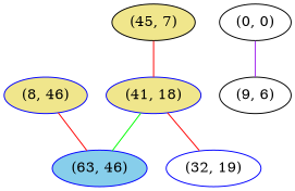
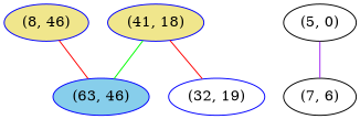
  graph {
    node [color=blue fillcolor=khaki style=filled]
    edge [color=red weight=1]
    "(8, 46)"
    "(63, 46)" [fillcolor=skyblue]
-   "(0, 0)" [color=black fillcolor=white]
-   "(7, 6)" [color=black fillcolor=white label="(9, 6)"]
+   "(0, 0)" [color=black fillcolor=white label="(5, 0)"]
+   "(7, 6)" [color=black fillcolor=white]
    "(41, 18)"
-   "(45, 7)" [color=black]
    "(32, 19)" [fillcolor=white]
    "(8, 46)" -- "(63, 46)"
    "(0, 0)" -- "(7, 6)" [color=purple weight=4]
    "(41, 18)" -- "(63, 46)" [color=green weight=2]
    "(41, 18)" -- "(32, 19)"
-   "(45, 7)" -- "(41, 18)"
  }
